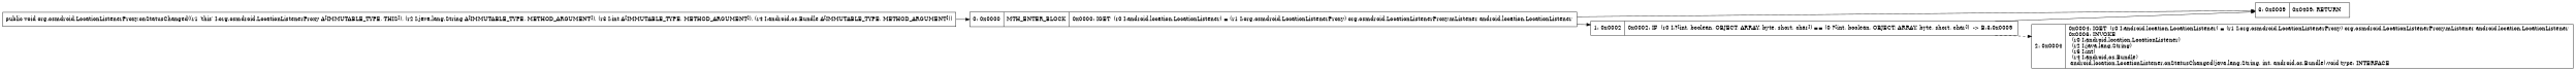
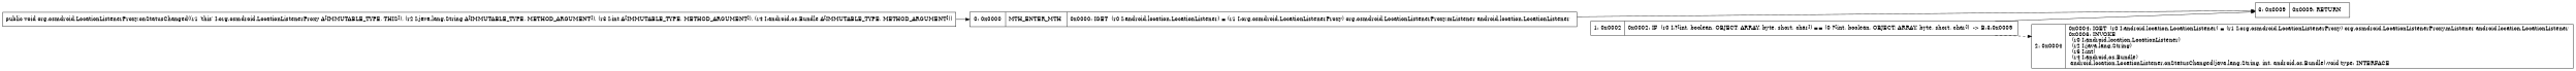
  digraph {
    rankdir=LR
    node [shape=record]
-   n1 [label="{0\:\ 0x0000|MTH_ENTER_BLOCK\l|0x0000: IGET  (r0 I:android.location.LocationListener) = (r1 I:org.osmdroid.LocationListenerProxy) org.osmdroid.LocationListenerProxy.mListener android.location.LocationListener \l}"]
+   n1 [label="{0\:\ 0x0000|MTH_ENTER_MTH\l|0x0000: IGET  (r0 I:android.location.LocationListener) = (r1 I:org.osmdroid.LocationListenerProxy) org.osmdroid.LocationListenerProxy.mListener android.location.LocationListener \l}"]
    n2 [label="{1\:\ 0x0002|0x0002: IF  (r0 I:?[int, boolean, OBJECT, ARRAY, byte, short, char]) == (0 ?[int, boolean, OBJECT, ARRAY, byte, short, char])  \-\> B:3:0x0009 \l}"]
-   n3 [label="{3\:\ 0x0009|0x0409: RETURN   \l}"]
+   n3 [label="{3\:\ 0x0009|0x0009: RETURN   \l}"]
    n4 [label="{2\:\ 0x0004|0x0004: IGET  (r0 I:android.location.LocationListener) = (r1 I:org.osmdroid.LocationListenerProxy) org.osmdroid.LocationListenerProxy.mListener android.location.LocationListener \l0x0006: INVOKE  \l  (r0 I:android.location.LocationListener)\l  (r2 I:java.lang.String)\l  (r6 I:int)\l  (r4 I:android.os.Bundle)\l android.location.LocationListener.onStatusChanged(java.lang.String, int, android.os.Bundle):void type: INTERFACE \l}"]
    n5 [label="{public void org.osmdroid.LocationListenerProxy.onStatusChanged((r1 'this' I:org.osmdroid.LocationListenerProxy A[IMMUTABLE_TYPE, THIS]), (r2 I:java.lang.String A[IMMUTABLE_TYPE, METHOD_ARGUMENT]), (r3 I:int A[IMMUTABLE_TYPE, METHOD_ARGUMENT]), (r4 I:android.os.Bundle A[IMMUTABLE_TYPE, METHOD_ARGUMENT])) }"]
-   n1 -> n2
    n1 -> n3
    n2 -> n3
    n2 -> n4 [style=dashed]
    n5 -> n1
  }
